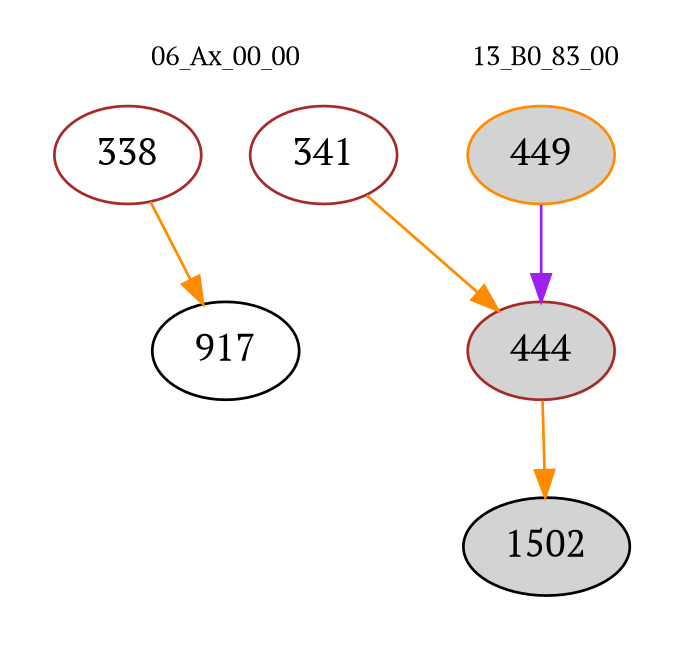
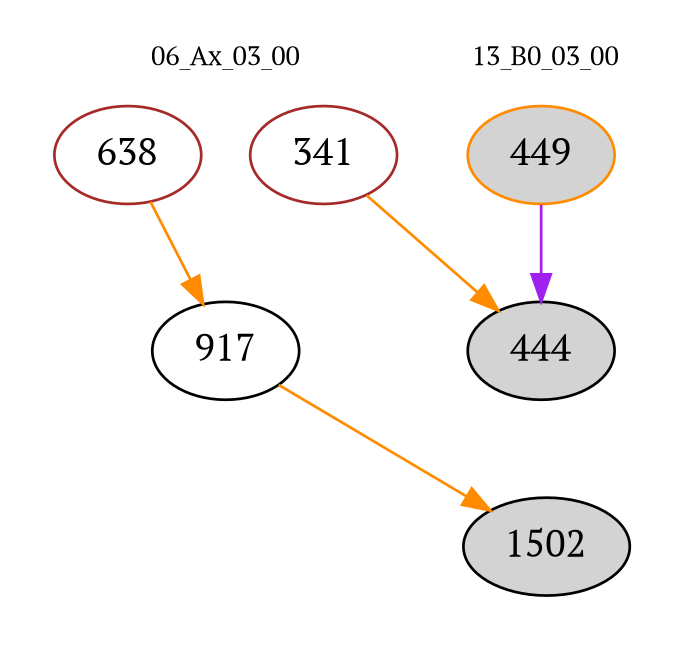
  digraph {
    fontname="PT Serif"
    node [color=black fillcolor=white fontname="PT Serif" style=filled]
    edge [color=darkorange fontname="PT Serif"]
    n1 [color=brown label=341]
-   n2 [color=brown label=338]
+   n2 [color=brown label=638]
    n3 [label=917]
    n4 [color=darkorange fillcolor=lightgrey label=449]
-   n5 [color=brown fillcolor=lightgrey label=444]
+   n5 [fillcolor=lightgrey label=444]
    n6 [fillcolor=lightgrey label=1502]
    subgraph cluster_1 {
      color=white
      fontsize=10
-     label="06_Ax_00_00"
+     label="06_Ax_03_00"
      n1
      n2
      n3
    }
    subgraph cluster_2 {
      color=white
      fontsize=10
-     label="13_B0_83_00"
+     label="13_B0_03_00"
      n4
      n5
      n6
    }
    n1 -> n5
    n2 -> n3
    n4 -> n5 [color=purple]
-   n5 -> n6
+   n3 -> n6
  }
